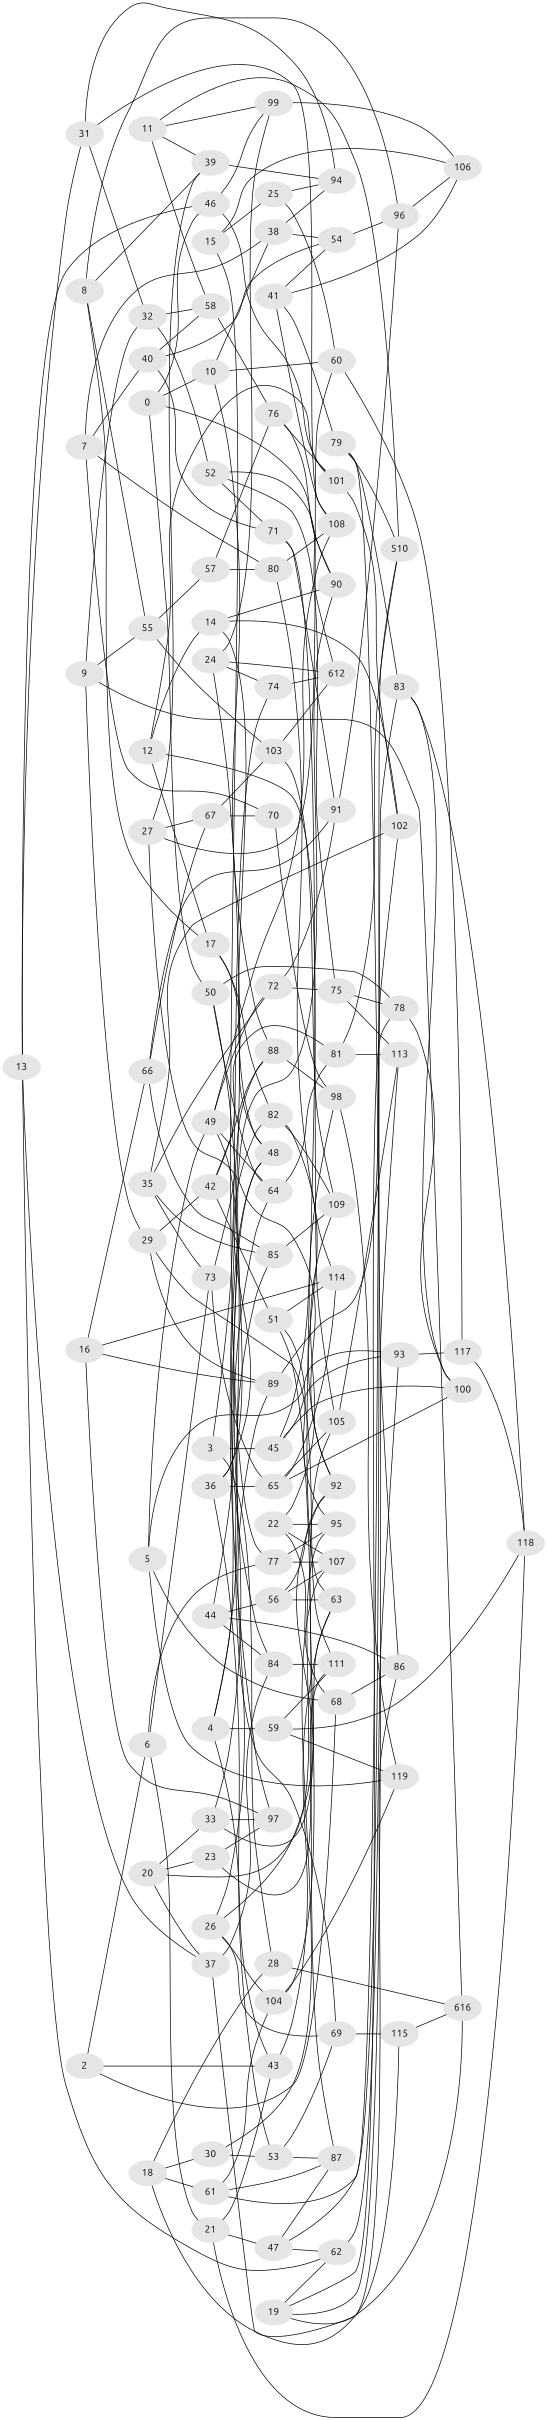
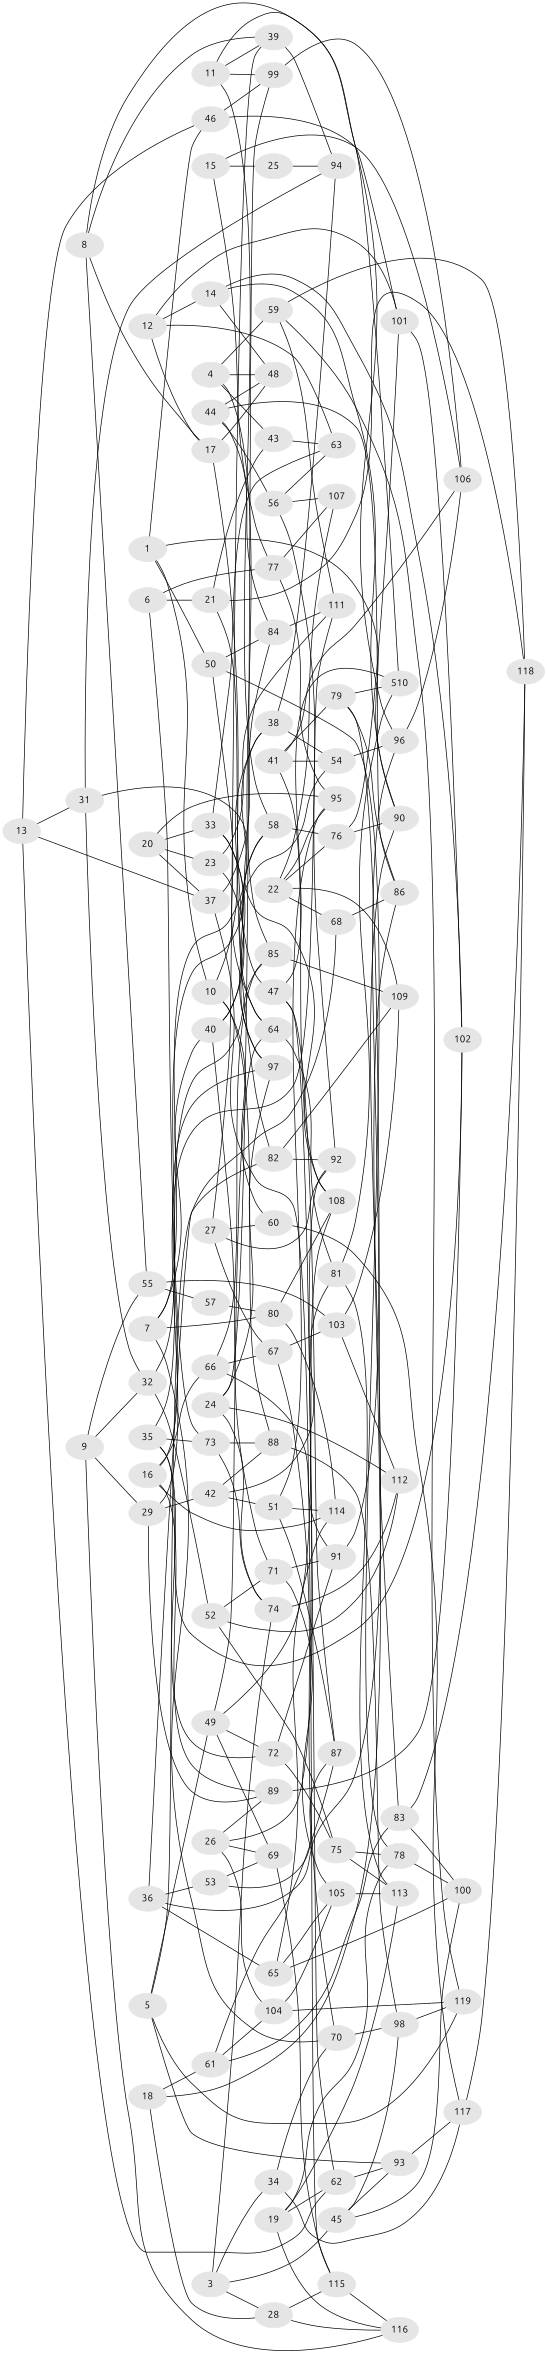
  graph {
    fontname=Ubuntu
    rankdir=LR
    node [color=gray90 fontname=Ubuntu style=filled]
    edge [fontname=Ubuntu]
-   1 [label=0]
+   1
    10
    46
    50
    90
    38
    60
    88
    99
    101
    78
    64
    84
-   2
    6
    43
    68
    21
    73
    77
-   30
    107
    53
    63
    86
    3
    28
+   34
    45
    74
-   116 [label=616]
+   116
    115
    70
    117
    93
    98
    100
-   112 [label=612]
+   112
    4
    48
    59
    85
    119
    118
    111
    109
    5
    49
    69
    108
    72
    47
    95
    7
    40
    80
    94
    54
    58
    71
    114
    8
    17
    39
    55
    96
    82
    57
    103
    106
    9
    29
    32
    89
    42
    52
    11
    n78 [label=510]
    76
    12
    14
    102
    13
    31
    37
    62
    15
    25
    16
    66
    97
    67
    91
    92
    18
    61
    104
    87
    83
    19
    113
    20
    23
    33
    22
    24
    26
    105
    27
    51
    81
    75
    35
    36
    65
    41
    79
    44
    56
    1 -- 10
    1 -- 46
    1 -- 50
    1 -- 90
    10 -- 38
    10 -- 60
    10 -- 88
    46 -- 99
    46 -- 101
    50 -- 78
    50 -- 64
    50 -- 84
    38 -- 94
    38 -- 54
    60 -- 117
    88 -- 98
    99 -- 106
    101 -- 102
    78 -- 100
    64 -- 81
    84 -- 111
-   2 -- 6
-   2 -- 43
-   2 -- 68
    6 -- 21
    6 -- 73
    6 -- 77
    43 -- 63
    68 -- 86
    21 -- 43
    21 -- 118
    21 -- 47
    73 -- 88
-   73 -- 65
+   73 -- 74
    77 -- 107
    77 -- 95
-   30 -- 107
-   30 -- 53
    53 -- 69
    53 -- 87
    3 -- 28
+   3 -- 34
    3 -- 45
    3 -- 74
    28 -- 116
+   28 -- 115
+   34 -- 70
+   34 -- 117
    45 -- 93
    45 -- 98
    45 -- 100
    74 -- 112
    115 -- 116
    70 -- 98
    117 -- 118
    93 -- 117
    98 -- 119
    4 -- 43
    4 -- 48
    4 -- 59
    4 -- 85
    59 -- 119
    59 -- 118
    59 -- 111
    85 -- 109
    5 -- 68
    5 -- 93
    5 -- 119
    5 -- 49
    49 -- 64
    49 -- 69
    49 -- 108
    49 -- 72
    69 -- 115
    72 -- 91
    72 -- 75
    47 -- n78
    47 -- 62
    47 -- 87
    7 -- 38
    7 -- 70
    7 -- 40
    7 -- 80
    40 -- 54
    40 -- 58
    40 -- 71
    80 -- 108
    80 -- 114
    54 -- 96
    58 -- 76
    71 -- 91
    71 -- 105
    8 -- 17
    8 -- 39
    8 -- 55
    8 -- 96
    17 -- 48
    17 -- 82
    39 -- 94
    55 -- 57
    55 -- 103
    96 -- 106
    82 -- 109
    82 -- 92
    57 -- 80
-   57 -- 76
+   22 -- 76
    103 -- 112
    103 -- 109
    9 -- 116
    9 -- 55
    9 -- 29
    9 -- 32
    29 -- 111
    29 -- 89
    29 -- 42
    32 -- 58
    32 -- 52
    89 -- 102
    42 -- 88
    42 -- 51
    42 -- 81
    52 -- 112
    52 -- 71
    52 -- 75
    11 -- 99
    11 -- 58
    11 -- 39
    11 -- n78
    76 -- 90
    76 -- 101
    12 -- 101
    12 -- 63
    12 -- 17
    12 -- 14
    14 -- 90
    14 -- 48
    14 -- 102
    13 -- 46
    13 -- 31
    13 -- 37
    13 -- 62
    31 -- 108
    31 -- 94
    31 -- 32
    37 -- 84
    37 -- 115
    62 -- 93
    15 -- 77
    15 -- 106
    15 -- 25
-   25 -- 60
    25 -- 94
    16 -- 114
    16 -- 89
    16 -- 66
    16 -- 97
    66 -- 85
    66 -- 67
    66 -- 91
    67 -- 70
    67 -- 103
    91 -- 96
-   18 -- 30
    18 -- 86
    18 -- 28
    18 -- 61
    61 -- 104
    61 -- 87
    61 -- 83
    104 -- 119
    104 -- 105
    83 -- 100
    83 -- 118
    19 -- 78
    19 -- 116
    19 -- 62
    19 -- 113
    20 -- 95
    20 -- 37
    20 -- 23
    20 -- 33
    23 -- 111
    23 -- 97
    33 -- 64
    33 -- 63
    33 -- 97
    22 -- 68
    22 -- 107
    22 -- 109
    22 -- 95
    24 -- 99
    24 -- 74
    24 -- 112
    24 -- 97
    26 -- 69
    26 -- 89
    26 -- 92
    26 -- 104
    105 -- 113
    27 -- 60
    27 -- 39
    27 -- 67
    27 -- 92
    51 -- 95
    51 -- 114
    51 -- 87
    81 -- n78
    81 -- 113
    75 -- 78
    75 -- 113
    35 -- 73
    35 -- 85
    35 -- 72
    35 -- 102
    36 -- 90
    36 -- 53
    36 -- 82
    36 -- 65
    65 -- 100
    65 -- 114
    65 -- 105
    41 -- 108
    41 -- 54
    41 -- 106
    41 -- 79
    79 -- 86
    79 -- n78
    79 -- 83
    44 -- 84
    44 -- 86
    44 -- 48
    44 -- 56
    56 -- 107
    56 -- 63
    56 -- 92
  }
